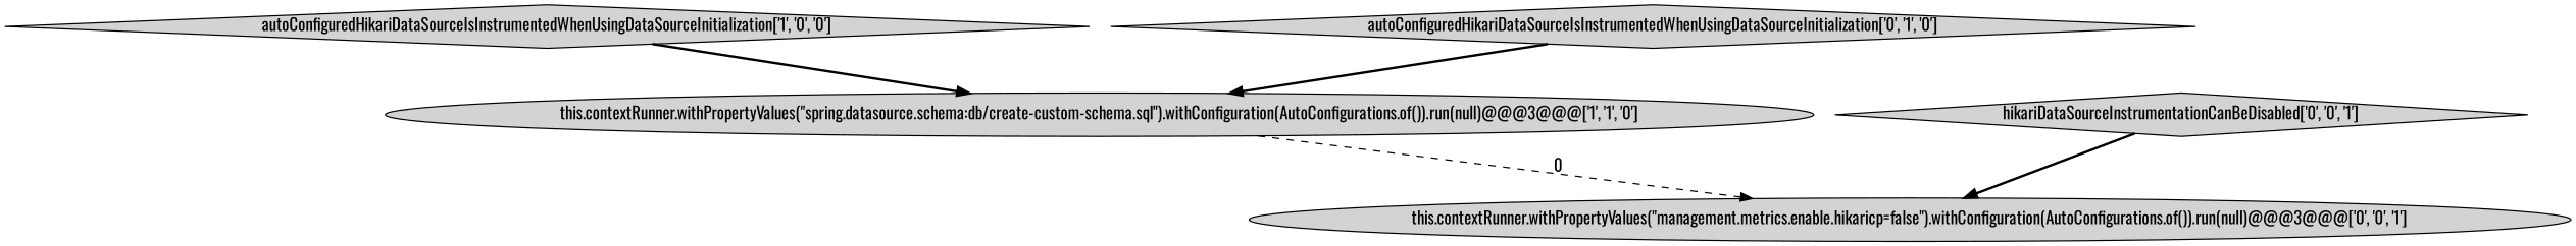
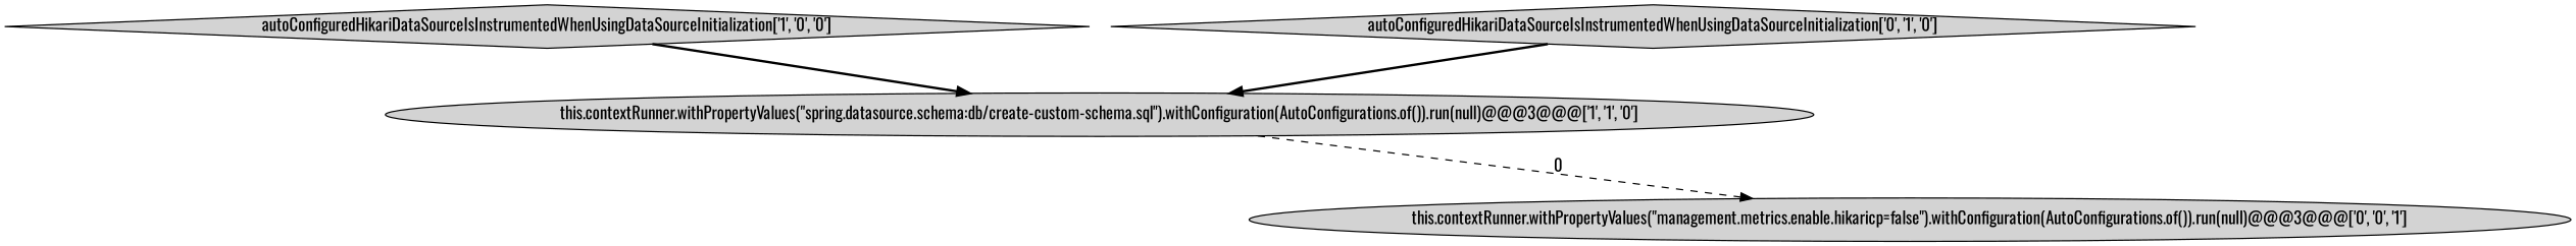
  digraph {
    fontname=Oswald
    node [fillcolor=lightgray shape=diamond style=filled fontname=Oswald]
    edge [style=bold fontname=Oswald]
    n1 [label="this.contextRunner.withPropertyValues(\"management.metrics.enable.hikaricp=false\").withConfiguration(AutoConfigurations.of()).run(null)@@@3@@@['0', '0', '1']" shape=ellipse]
    n2 [label="this.contextRunner.withPropertyValues(\"spring.datasource.schema:db/create-custom-schema.sql\").withConfiguration(AutoConfigurations.of()).run(null)@@@3@@@['1', '1', '0']" shape=ellipse]
-   n3 [label="hikariDataSourceInstrumentationCanBeDisabled['0', '0', '1']"]
    n4 [label="autoConfiguredHikariDataSourceIsInstrumentedWhenUsingDataSourceInitialization['1', '0', '0']"]
    n5 [label="autoConfiguredHikariDataSourceIsInstrumentedWhenUsingDataSourceInitialization['0', '1', '0']"]
    n2 -> n1 [label=0 style=dashed]
-   n3 -> n1
    n4 -> n2
    n5 -> n2
  }
